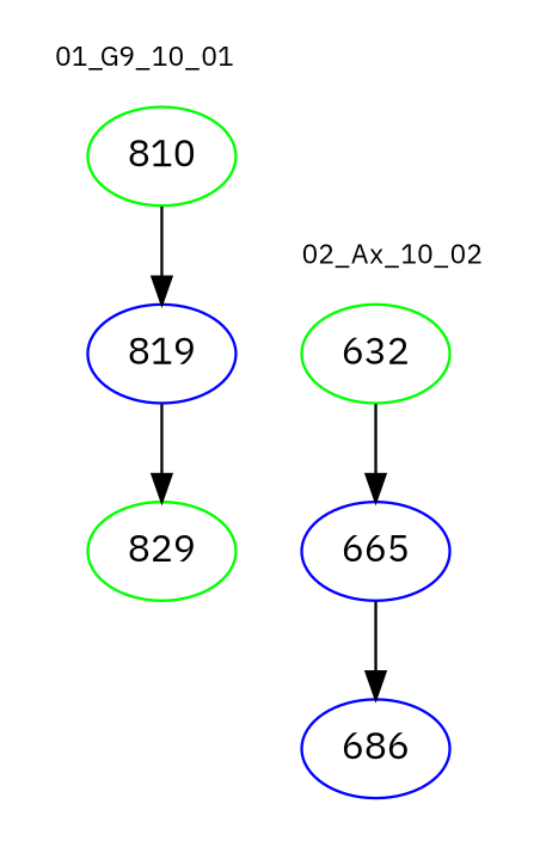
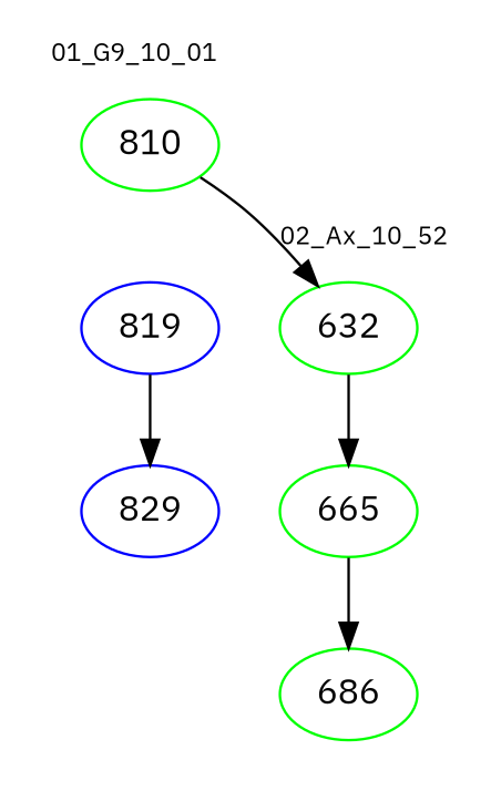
  digraph {
    fontname="IBM Plex Sans"
    node [color=blue fontname="IBM Plex Sans"]
    edge [color=black fontname="IBM Plex Sans"]
    n1 [color=green label=632]
-   n2 [label=665]
-   n3 [label=686]
+   n2 [color=green label=665]
+   n3 [color=green label=686]
    n4 [color=green label=810]
    n5 [label=819]
-   n6 [color=green label=829]
+   n6 [label=829]
    subgraph cluster_1 {
      color=white
      fontsize=10
-     label="02_Ax_10_02"
+     label="02_Ax_10_52"
      n1
      n2
      n3
    }
    subgraph cluster_2 {
      color=white
      fontsize=10
      label="01_G9_10_01"
      n4
      n5
      n6
    }
    n1 -> n2
    n2 -> n3
-   n4 -> n5
+   n4 -> n1
    n5 -> n6
  }
